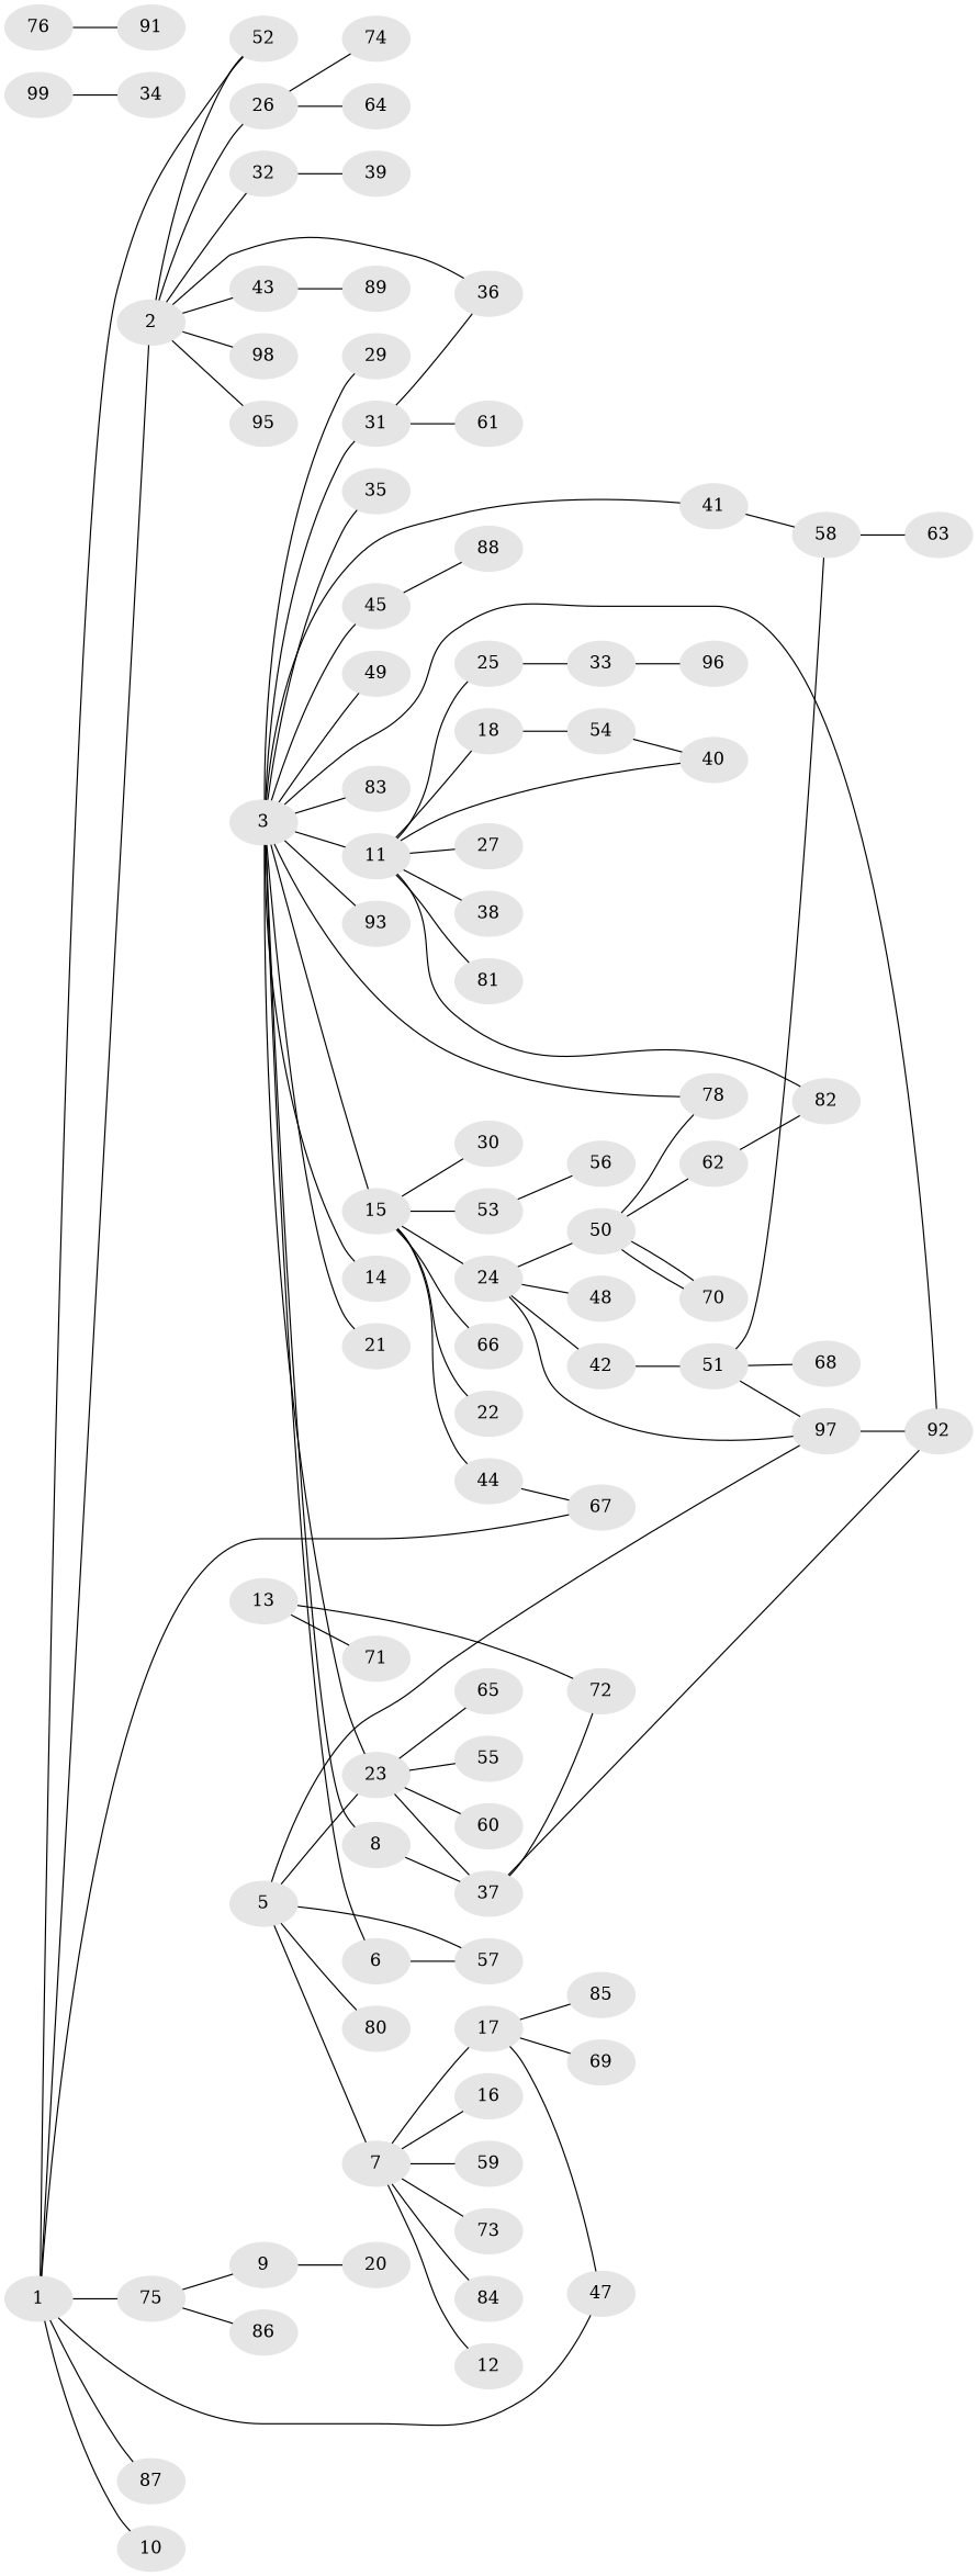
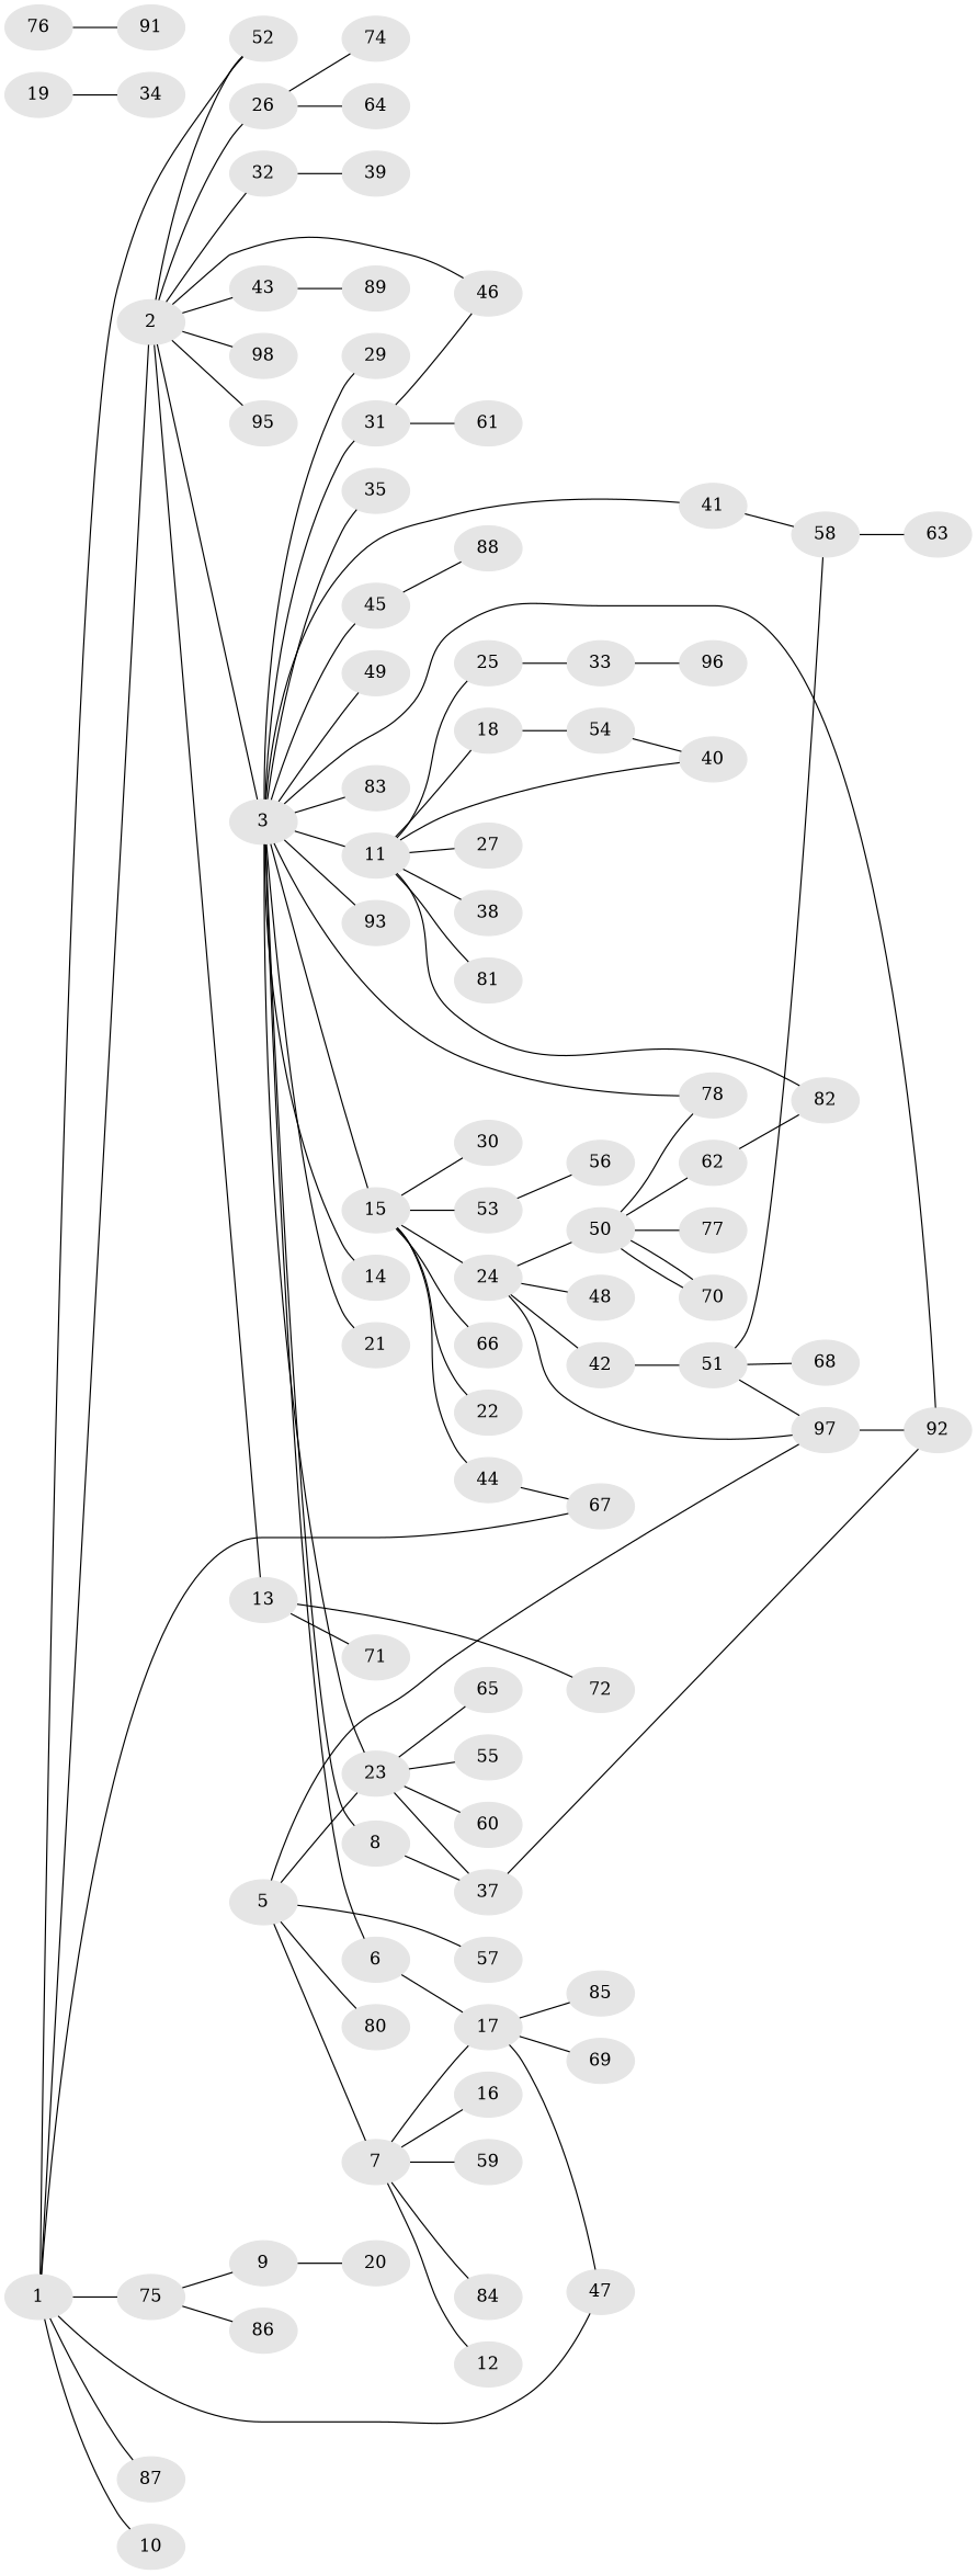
  graph {
    rankdir=LR
    node [color=gray90 style=filled]
    1
    2
    47
    52
    67
    75
    87
    10
    3
    13
    26
    32
-   36
+   36 [label=46]
    43
    n15 [label=98]
    95
    9
    86
    6
    8
    11
    14
    15
    21
    29
    31
    35
    41
    45
    49
    78
    83
    92
    93
    23
    20
    71
    72
    64
    74
    39
    89
    5
    7
    57
    80
    n47 [label=97]
    17
    37
    18
    25
    27
    38
    40
    81
    82
    22
    24
    30
    44
    53
    66
    61
    58
    88
    12
    16
    59
-   73
    84
    55
    60
    65
    69
    85
    54
    33
-   19 [label=99]
+   19
    34
    42
    48
    50
    56
    51
    62
    70
+   77
    96
    76
    91
    63
    68
    1 -- 2
    1 -- 47
    1 -- 52
    1 -- 67
    1 -- 75
    1 -- 87
    1 -- 10
    2 -- 52
+   2 -- 3
+   2 -- 13
    2 -- 26
    2 -- 32
    2 -- 36
    2 -- 43
    2 -- n15
    2 -- 95
    75 -- 9
    75 -- 86
    3 -- 6
    3 -- 8
    3 -- 11
    3 -- 14
    3 -- 15
    3 -- 21
    3 -- 29
    3 -- 31
    3 -- 35
    3 -- 41
    3 -- 45
    3 -- 49
    3 -- 78
    3 -- 83
    3 -- 92
    3 -- 93
    3 -- 23
    13 -- 71
    13 -- 72
    26 -- 64
    26 -- 74
    32 -- 39
    43 -- 89
    9 -- 20
-   6 -- 57
+   6 -- 17
    8 -- 37
    11 -- 18
    11 -- 25
    11 -- 27
    11 -- 38
    11 -- 40
    11 -- 81
    11 -- 82
    15 -- 22
    15 -- 24
    15 -- 30
    15 -- 44
    15 -- 53
    15 -- 66
    31 -- 36
    31 -- 61
    41 -- 58
    45 -- 88
    23 -- 37
    23 -- 55
    23 -- 60
    23 -- 65
    5 -- 23
    5 -- 7
    5 -- 57
    5 -- 80
    5 -- n47
    7 -- 17
    7 -- 12
    7 -- 16
    7 -- 59
-   7 -- 73
    7 -- 84
    n47 -- 92
    17 -- 47
    17 -- 69
    17 -- 85
    37 -- 92
-   37 -- 72
    18 -- 54
    25 -- 33
    24 -- n47
    24 -- 42
    24 -- 48
    24 -- 50
    44 -- 67
    53 -- 56
    58 -- 63
    54 -- 40
    33 -- 96
    19 -- 34
    42 -- 51
    50 -- 78
    50 -- 62
    50 -- 70
    50 -- 70
+   50 -- 77
    51 -- n47
    51 -- 58
    51 -- 68
    62 -- 82
    76 -- 91
  }
